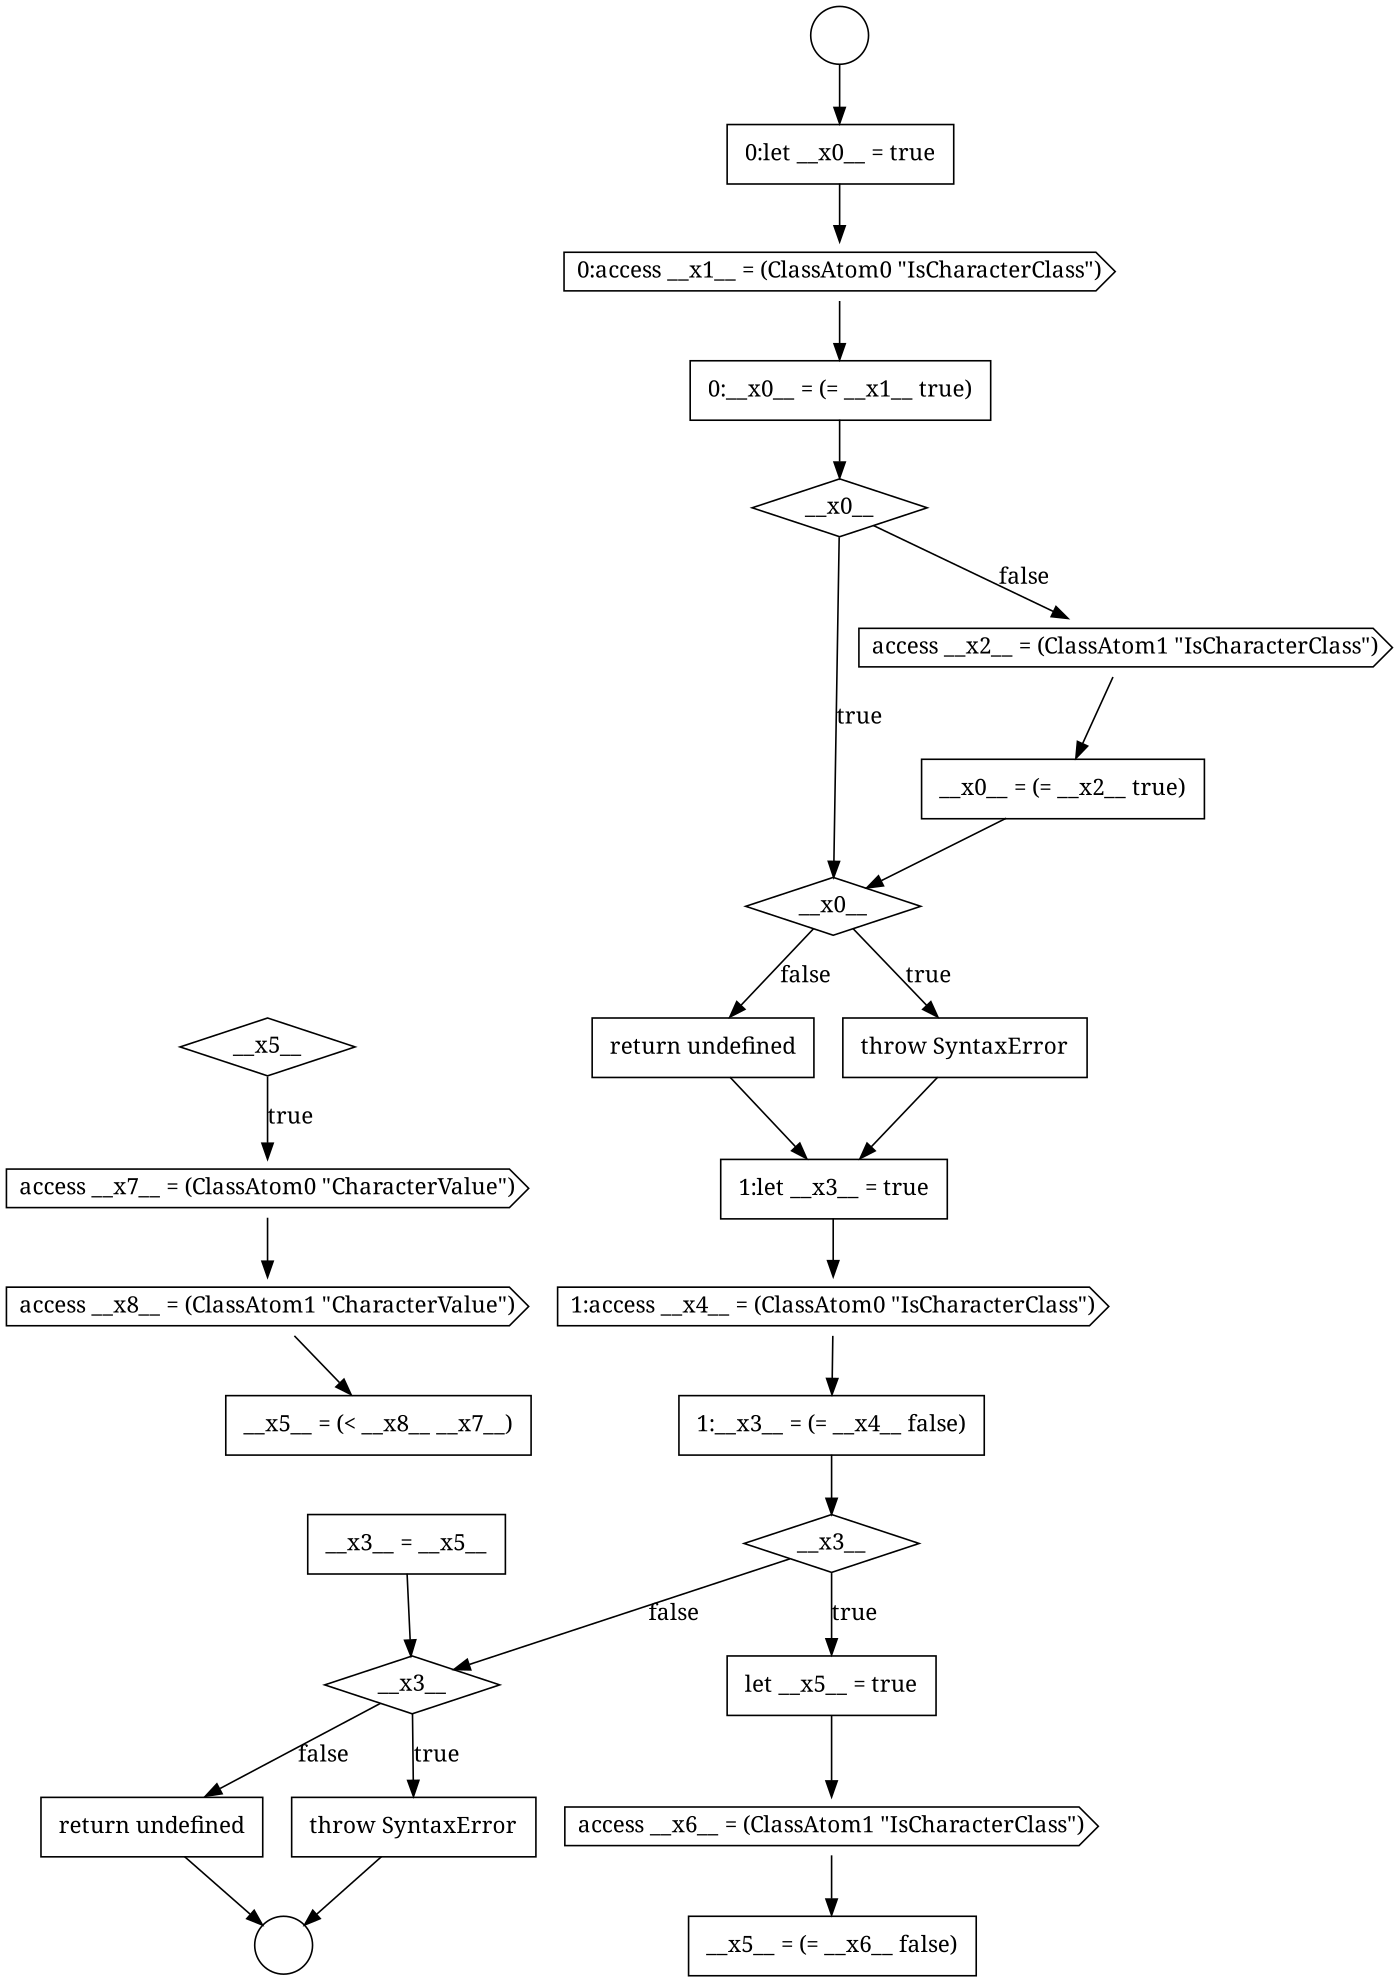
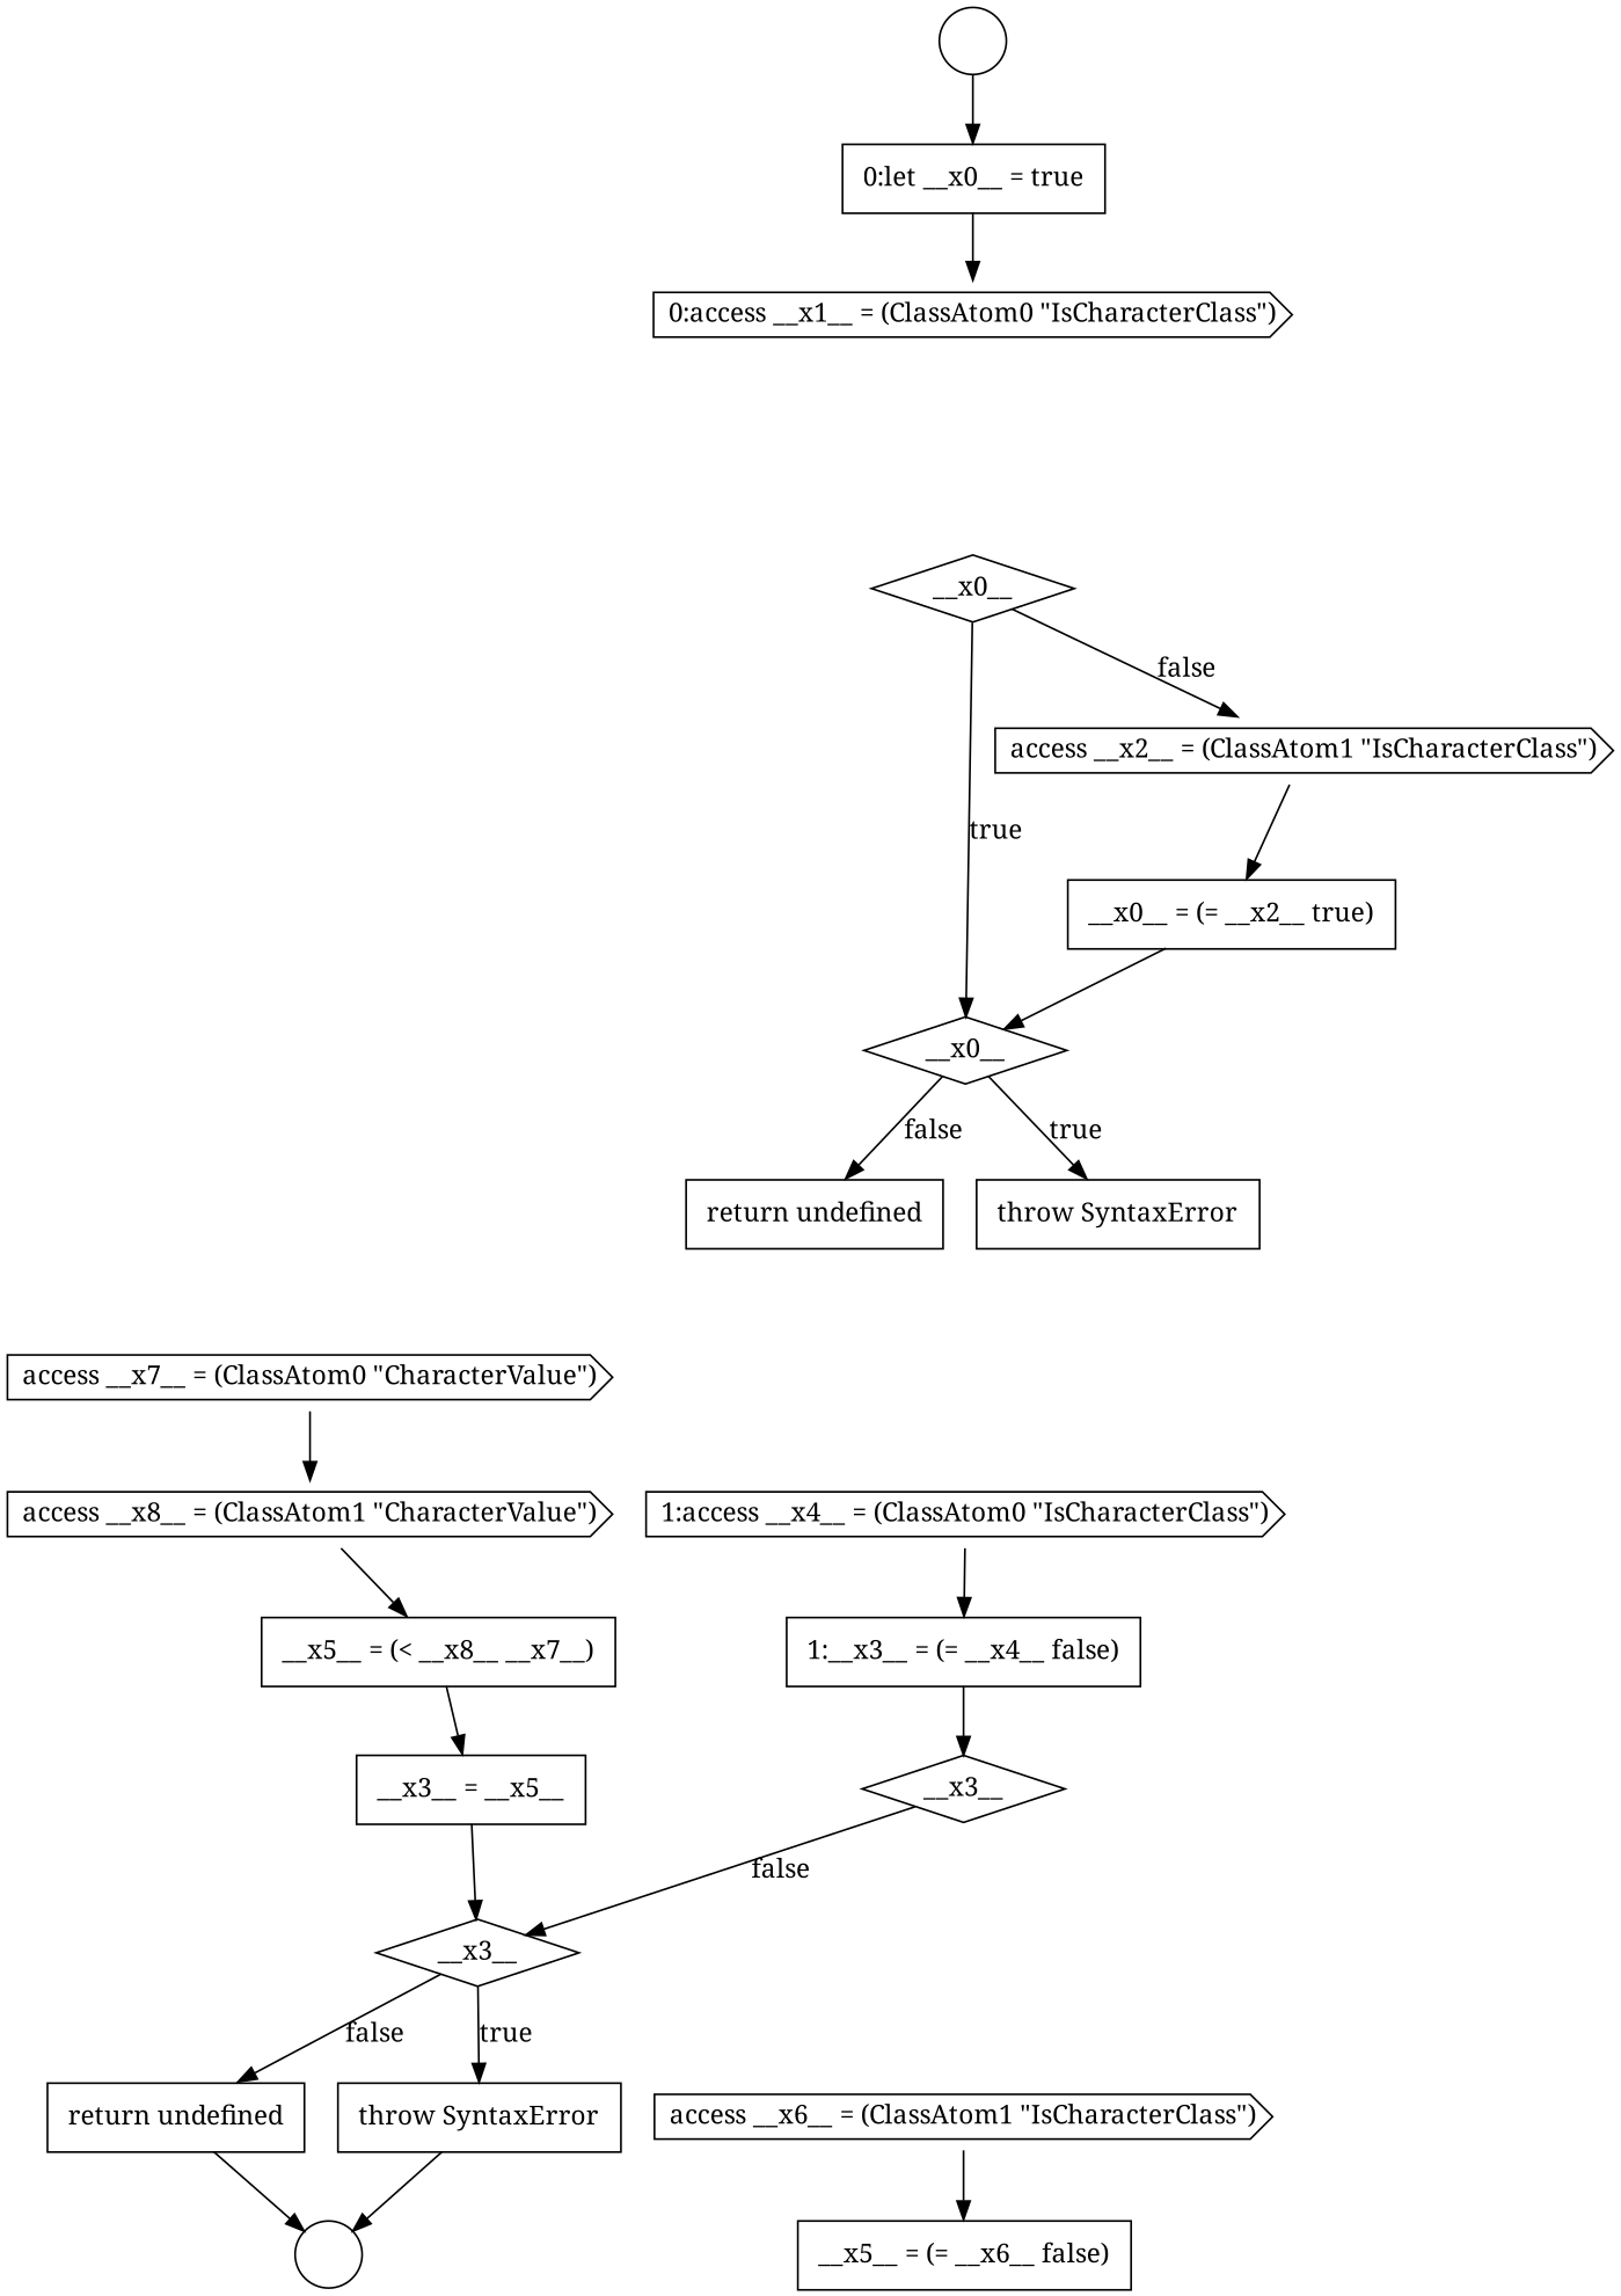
  digraph {
    fontname="Noto Serif"
    node [color=black fillcolor=white fontname="Noto Serif" shape=none style=filled]
    edge [color=black fontname="Noto Serif"]
-   n1 [label=<<font color="black">     <table border="0" cellborder="1" cellspacing="0" cellpadding="10">       <tr><td align="left">0:__x0__ = (= __x1__ true)</td></tr>     </table>   </font>> margin=0]
    n2 [label=<<font color="black">__x0__</font>> shape=diamond]
    n3 [label=<<font color="black">__x0__</font>> shape=diamond]
    n4 [label=<<font color="black">access __x2__ = (ClassAtom1 &quot;IsCharacterClass&quot;)</font>> shape=cds]
    n5 [label=<<font color="black">access __x7__ = (ClassAtom0 &quot;CharacterValue&quot;)</font>> shape=cds]
    n6 [label=<<font color="black">access __x8__ = (ClassAtom1 &quot;CharacterValue&quot;)</font>> shape=cds]
    n7 [label=<<font color="black">     <table border="0" cellborder="1" cellspacing="0" cellpadding="10">       <tr><td align="left">__x5__ = (&lt; __x8__ __x7__)</td></tr>     </table>   </font>> margin=0]
    n8 [label=<<font color="black">     <table border="0" cellborder="1" cellspacing="0" cellpadding="10">       <tr><td align="left">1:__x3__ = (= __x4__ false)</td></tr>     </table>   </font>> margin=0]
    n9 [label=<<font color="black">__x3__</font>> shape=diamond]
    n10 [label=<<font color="black">__x3__</font>> shape=diamond]
-   n11 [label=<<font color="black">     <table border="0" cellborder="1" cellspacing="0" cellpadding="10">       <tr><td align="left">let __x5__ = true</td></tr>     </table>   </font>> margin=0]
    n12 [label=<<font color="black">     <table border="0" cellborder="1" cellspacing="0" cellpadding="10">       <tr><td align="left">return undefined</td></tr>     </table>   </font>> margin=0]
    n13 [label=<<font color="black">     <table border="0" cellborder="1" cellspacing="0" cellpadding="10">       <tr><td align="left">throw SyntaxError</td></tr>     </table>   </font>> margin=0]
    n14 [label=<<font color="black">access __x6__ = (ClassAtom1 &quot;IsCharacterClass&quot;)</font>> shape=cds]
-   n15 [label=<<font color="black">     <table border="0" cellborder="1" cellspacing="0" cellpadding="10">       <tr><td align="left">1:let __x3__ = true</td></tr>     </table>   </font>> margin=0]
    n16 [label=<<font color="black">1:access __x4__ = (ClassAtom0 &quot;IsCharacterClass&quot;)</font>> shape=cds]
    n17 [label=" " shape=circle]
    n18 [label=<<font color="black">     <table border="0" cellborder="1" cellspacing="0" cellpadding="10">       <tr><td align="left">return undefined</td></tr>     </table>   </font>> margin=0]
    n19 [label=<<font color="black">     <table border="0" cellborder="1" cellspacing="0" cellpadding="10">       <tr><td align="left">throw SyntaxError</td></tr>     </table>   </font>> margin=0]
    n20 [label=<<font color="black">0:access __x1__ = (ClassAtom0 &quot;IsCharacterClass&quot;)</font>> shape=cds]
-   n21 [label=<<font color="black">__x5__</font>> shape=diamond]
    n22 [label=<<font color="black">     <table border="0" cellborder="1" cellspacing="0" cellpadding="10">       <tr><td align="left">__x3__ = __x5__</td></tr>     </table>   </font>> margin=0]
    n23 [label=<<font color="black">     <table border="0" cellborder="1" cellspacing="0" cellpadding="10">       <tr><td align="left">__x0__ = (= __x2__ true)</td></tr>     </table>   </font>> margin=0]
    n24 [label=" " shape=circle]
    n25 [label=<<font color="black">     <table border="0" cellborder="1" cellspacing="0" cellpadding="10">       <tr><td align="left">0:let __x0__ = true</td></tr>     </table>   </font>> margin=0]
    n26 [label=<<font color="black">     <table border="0" cellborder="1" cellspacing="0" cellpadding="10">       <tr><td align="left">__x5__ = (= __x6__ false)</td></tr>     </table>   </font>> margin=0]
-   n1 -> n2
    n2 -> n3 [label=<<font color="black">true</font>>]
    n2 -> n4 [label=<<font color="black">false</font>>]
    n3 -> n18 [label=<<font color="black">false</font>>]
    n3 -> n19 [label=<<font color="black">true</font>>]
    n4 -> n23
    n5 -> n6
    n6 -> n7
+   n7 -> n22
    n8 -> n9
    n9 -> n10 [label=<<font color="black">false</font>>]
-   n9 -> n11 [label=<<font color="black">true</font>>]
    n10 -> n12 [label=<<font color="black">false</font>>]
    n10 -> n13 [label=<<font color="black">true</font>>]
-   n11 -> n14
    n12 -> n17
    n13 -> n17
    n14 -> n26
-   n15 -> n16
    n16 -> n8
-   n18 -> n15
-   n19 -> n15
-   n20 -> n1
-   n21 -> n5 [label=<<font color="black">true</font>>]
    n22 -> n10
    n23 -> n3
    n24 -> n25
    n25 -> n20
  }
